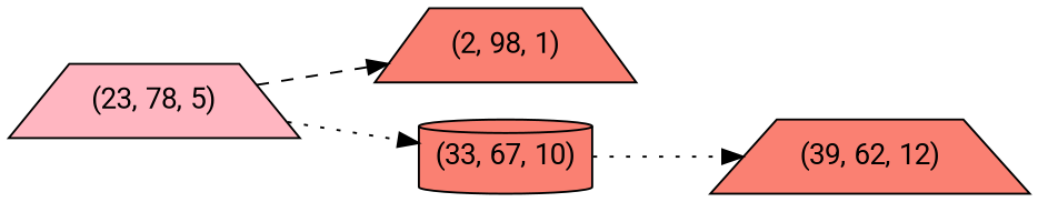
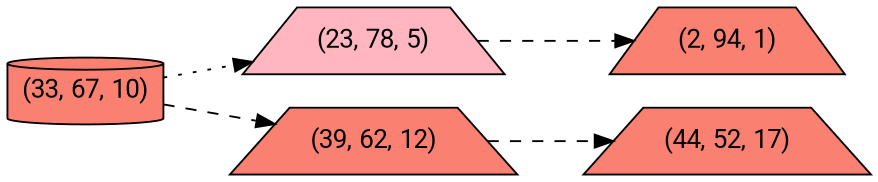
  digraph {
    fontname=Roboto
    rankdir=LR
    node [fillcolor=salmon fontname=Roboto shape=trapezium style=filled]
    edge [fontname=Roboto style=dashed]
    "(23, 78, 5)" [fillcolor=lightpink]
-   "(2, 98, 1)"
+   "(2, 98, 1)" [label="(2, 94, 1)"]
    "(33, 67, 10)" [shape=cylinder]
    "(39, 62, 12)"
+   "(44, 52, 17)"
    "(23, 78, 5)" -> "(2, 98, 1)"
-   "(23, 78, 5)" -> "(33, 67, 10)" [style=dotted]
-   "(33, 67, 10)" -> "(39, 62, 12)" [style=dotted]
+   "(33, 67, 10)" -> "(23, 78, 5)" [style=dotted]
+   "(33, 67, 10)" -> "(39, 62, 12)"
+   "(39, 62, 12)" -> "(44, 52, 17)"
  }
